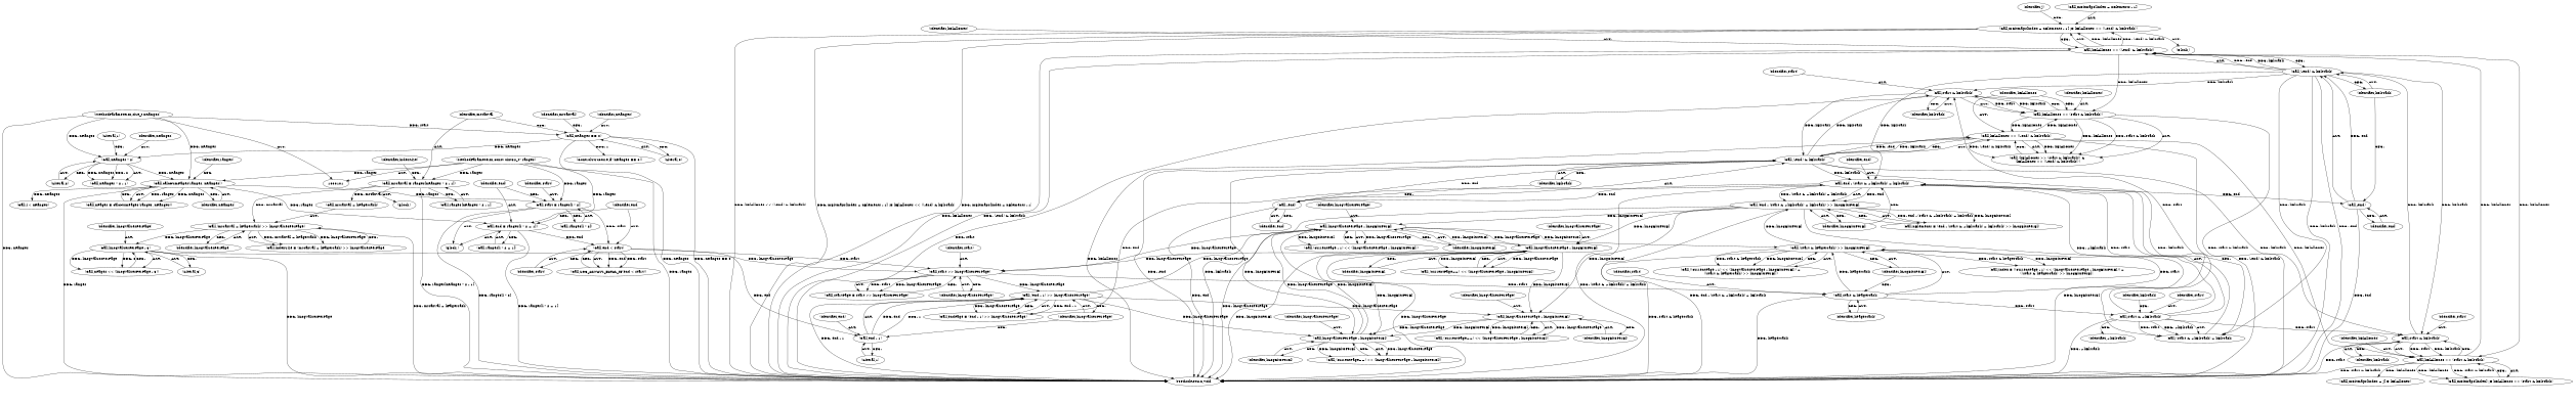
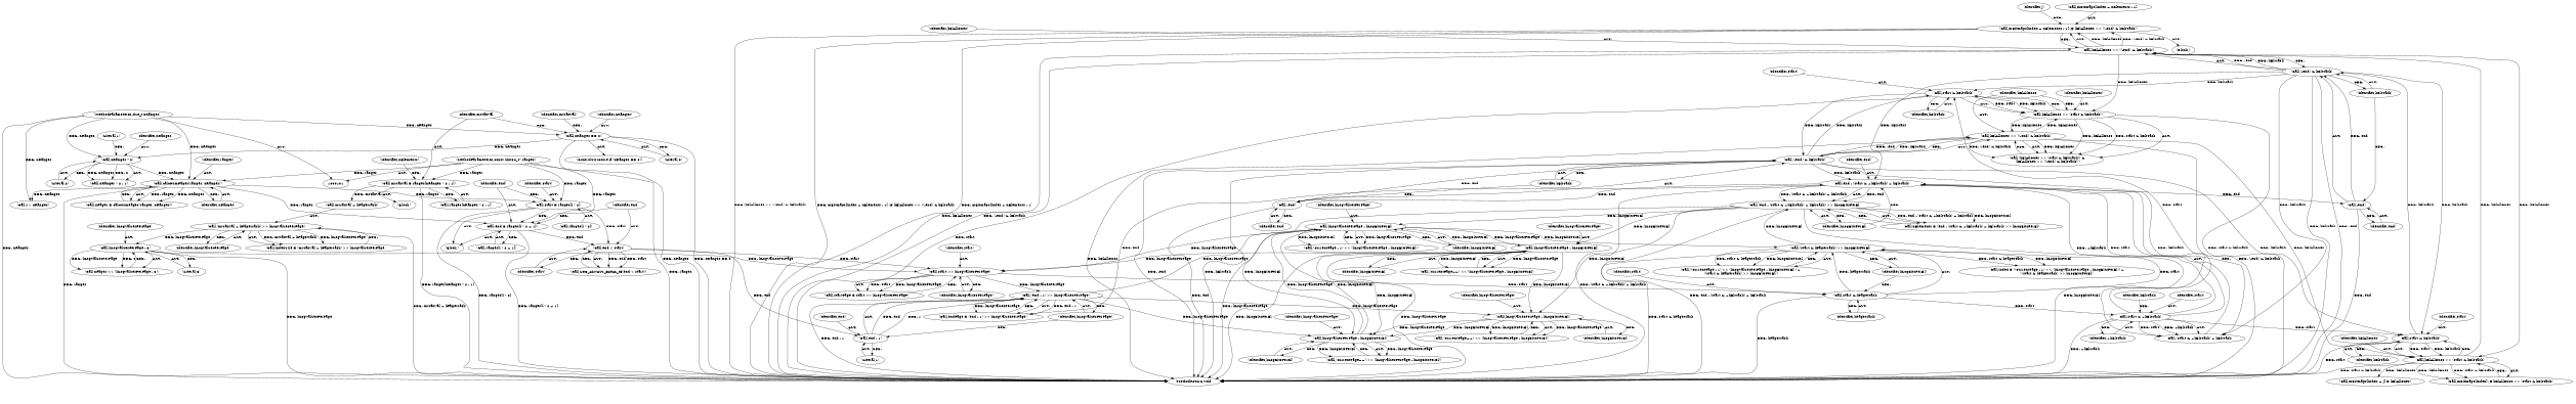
  digraph {
    n1 [label="(Call,mBitmaps[index + nElements - 1] |= kElAllOnes << ((-end) & kElMask))"]
    n2 [label="(Call,kElAllOnes << ((-end) & kElMask))"]
    n3 [label="(MethodReturn,void)"]
    n4 [label="(Block,)"]
    n5 [label="(Call,kElAllOnes >> (start & kElMask))"]
    n6 [label="(Call,kElAllOnes >> (start & kElMask))"]
    n7 [label="(Call,(-end) & kElMask)"]
    n8 [label="(Call,start & kElMask)"]
    n9 [label="(Call,mBitmaps[index + j] = kElAllOnes)"]
    n10 [label="(Call,mBitmaps[index] |= kElAllOnes >> (start & kElMask))"]
    n11 [label="(Call,kElAllOnes << ((-end) & kElMask))"]
    n12 [label="(Call,(kElAllOnes >> (start & kElMask)) &\n (kElAllOnes << ((-end) & kElMask)))"]
    n13 [label="(Call,start & kElMask)"]
    n14 [label="(Call,end - (start & ~kElMask) + kElMask)"]
    n15 [label="(Call,(start & ~kElMask) + kElMask)"]
    n16 [label="(Identifier,kElMask)"]
    n17 [label="(Identifier,kElMask)"]
    n18 [label="(Call,(-end) & kElMask)"]
    n19 [label="(Identifier,kElMask)"]
    n20 [label="(Identifier,kElMask)"]
    n21 [label="(Call,start & ~kElMask)"]
    n22 [label="(Identifier,~kElMask)"]
    n23 [label="(Call,(end - (start & ~kElMask) + kElMask) >> kLogBitsPerEl)"]
    n24 [label="(Call,-end)"]
    n25 [label="(Call,-end)"]
    n26 [label="(Call,start & kPageMask)"]
    n27 [label="(Call,(start & kPageMask) >> kLogBitsPerEl)"]
    n28 [label="(Identifier,kPageMask)"]
    n29 [label="(Identifier,kLogBitsPerEl)"]
    n30 [label="(Call,index = ((currentPage - 1) << (kLogValuesPerPage - kLogBitsPerEl)) +\n ((start & kPageMask) >> kLogBitsPerEl))"]
    n31 [label="(Call,((currentPage - 1) << (kLogValuesPerPage - kLogBitsPerEl)) +\n ((start & kPageMask) >> kLogBitsPerEl))"]
    n32 [label="(Call,start >> kLogValuesPerPage)"]
    n33 [label="(Call,(end - 1) >> kLogValuesPerPage)"]
    n34 [label="(Call,startPage = start >> kLogValuesPerPage)"]
    n35 [label="(Identifier,kLogValuesPerPage)"]
    n36 [label="(Call,kLogValuesPerPage - kLogBitsPerEl)"]
    n37 [label="(Call,kLogValuesPerPage - kLogBitsPerEl)"]
    n38 [label="(Call,kLogValuesPerPage - kLogBitsPerEl)"]
    n39 [label="(Call,endPage = (end - 1) >> kLogValuesPerPage)"]
    n40 [label="(Identifier,kLogValuesPerPage)"]
    n41 [label="(Call,end < start)"]
    n42 [label="(Call,end - 1)"]
    n43 [label="(Identifier,start)"]
    n44 [label="(Call,LOG_ALWAYS_FATAL_IF(end < start))"]
    n45 [label="(Literal,1)"]
    n46 [label="(Call,end = ranges[i * 2 + 1])"]
    n47 [label="(Call,ranges[i * 2 + 1])"]
    n48 [label="(Block,)"]
    n49 [label="(Call,calcNumPages(ranges, nRanges))"]
    n50 [label="(Call,start = ranges[i * 2])"]
    n51 [label="(Call,nPages = calcNumPages(ranges, nRanges))"]
    n52 [label="(Call,i < nRanges)"]
    n53 [label="(Identifier,nRanges)"]
    n54 [label="(Call,ranges[i * 2])"]
    n55 [label="(MethodParameterIn,const uint32_t* ranges)"]
    n56 [label="(Call,mMaxVal = ranges[nRanges * 2 - 1])"]
    1000101
    n58 [label="(Call,(mMaxVal + kPageMask) >> kLogValuesPerPage)"]
    n59 [label="(Call,ranges[nRanges * 2 - 1])"]
    n60 [label="(Call,mMaxVal + kPageMask)"]
    n61 [label="(Block,)"]
    n62 [label="(Call,nRanges * 2)"]
    n63 [label="(Literal,2)"]
    n64 [label="(Call,nRanges * 2 - 1)"]
    n65 [label="(Call,nRanges == 0)"]
    n66 [label="(ControlStructure,if (nRanges == 0))"]
    n67 [label="(Literal,0)"]
    n68 [label="(MethodParameterIn,size_t nRanges)"]
    n69 [label="(Call,kLogValuesPerPage - kLogBitsPerEl)"]
    n70 [label="(Identifier,kLogBitsPerEl)"]
    n71 [label="(Call,(currentPage++) << (kLogValuesPerPage - kLogBitsPerEl))"]
    n72 [label="(Call,(currentPage - 1) << (kLogValuesPerPage - kLogBitsPerEl))"]
    n73 [label="(Identifier,kLogBitsPerEl)"]
    n74 [label="(Identifier,kLogBitsPerEl)"]
    n75 [label="(Call,(currentPage++) << (kLogValuesPerPage - kLogBitsPerEl))"]
    n76 [label="(Identifier,kLogBitsPerEl)"]
    n77 [label="(Call,(currentPage++) << (kLogValuesPerPage - kLogBitsPerEl))"]
    n78 [label="(Call,nElements = (end - (start & ~kElMask) + kElMask) >> kLogBitsPerEl)"]
    n79 [label="(Identifier,kLogBitsPerEl)"]
    n80 [label="(Identifier,end)"]
    n81 [label="(Identifier,end)"]
    n82 [label="(Call,kLogValuesPerPage - 3)"]
    n83 [label="(Literal,3)"]
    n84 [label="(Call,nPages << (kLogValuesPerPage - 3))"]
    n85 [label="(Identifier,kLogValuesPerPage)"]
    n86 [label="(Call,indexSize = (mMaxVal + kPageMask) >> kLogValuesPerPage)"]
    n87 [label="(Literal,1)"]
    n88 [label="(Identifier,start)"]
    n89 [label="(Identifier,j)"]
-   n90 [label="(Identifier,indexSize)"]
+   n90 [label="(Identifier,nElements)"]
    n91 [label="(Identifier,start)"]
    n92 [label="(Identifier,start)"]
    n93 [label="(Identifier,kElAllOnes)"]
    n94 [label="(Identifier,end)"]
    n95 [label="(Identifier,kLogValuesPerPage)"]
    n96 [label="(Identifier,kElAllOnes)"]
    n97 [label="(Identifier,kElMask)"]
    n98 [label="(Identifier,ranges)"]
    n99 [label="(Call,mBitmaps[index + nElements - 1])"]
    n100 [label="(Identifier,mMaxVal)"]
    n101 [label="(Identifier,nRanges)"]
    n102 [label="(Identifier,start)"]
    n103 [label="(Identifier,kLogValuesPerPage)"]
    n104 [label="(Identifier,kLogValuesPerPage)"]
    n105 [label="(Identifier,end)"]
    n106 [label="(Identifier,kLogValuesPerPage)"]
    n107 [label="(Identifier,kLogValuesPerPage)"]
    n108 [label="(Identifier,start)"]
    n109 [label="(Identifier,kElAllOnes)"]
    n110 [label="(Identifier,kElAllOnes)"]
    n111 [label="(Identifier,nRanges)"]
    n112 [label="(Identifier,end)"]
    n113 [label="(Identifier,start)"]
    n114 [label="(Identifier,mMaxVal)"]
    n115 [label="(Identifier,end)"]
    n1 -> n2 [label="CFG: "]
    n1 -> n3 [label="DDG: kElAllOnes << ((-end) & kElMask)"]
    n1 -> n3 [label="DDG: mBitmaps[index + nElements - 1] |= kElAllOnes << ((-end) & kElMask)"]
    n1 -> n3 [label="DDG: mBitmaps[index + nElements - 1]"]
    n1 -> n4 [label="AST: "]
    n2 -> n1 [label="AST: "]
    n2 -> n1 [label="DDG: kElAllOnes"]
    n2 -> n1 [label="DDG: (-end) & kElMask"]
    n2 -> n3 [label="DDG: kElAllOnes"]
    n2 -> n3 [label="DDG: (-end) & kElMask"]
    n2 -> n5 [label="DDG: kElAllOnes"]
    n2 -> n6 [label="DDG: kElAllOnes"]
    n2 -> n7 [label="CFG: "]
    n5 -> n2 [label="DDG: kElAllOnes"]
    n5 -> n3 [label="DDG: start & kElMask"]
    n5 -> n8 [label="CFG: "]
    n5 -> n9 [label="DDG: kElAllOnes"]
    n5 -> n10 [label="AST: "]
    n5 -> n10 [label="DDG: kElAllOnes"]
    n5 -> n10 [label="DDG: start & kElMask"]
    n6 -> n3 [label="DDG: start & kElMask"]
    n6 -> n11 [label="DDG: kElAllOnes"]
    n6 -> n12 [label="AST: "]
    n6 -> n12 [label="DDG: kElAllOnes"]
    n6 -> n12 [label="DDG: start & kElMask"]
    n6 -> n13 [label="CFG: "]
    n7 -> n2 [label="AST: "]
    n7 -> n2 [label="DDG: -end"]
    n7 -> n2 [label="DDG: kElMask"]
    n7 -> n3 [label="DDG: -end"]
    n7 -> n3 [label="DDG: kElMask"]
    n7 -> n8 [label="DDG: kElMask"]
    n7 -> n13 [label="DDG: kElMask"]
    n7 -> n14 [label="DDG: kElMask"]
    n7 -> n15 [label="DDG: kElMask"]
    n7 -> n16 [label="CFG: "]
    n8 -> n3 [label="DDG: start"]
    n8 -> n5 [label="AST: "]
    n8 -> n5 [label="DDG: start"]
    n8 -> n5 [label="DDG: kElMask"]
    n8 -> n7 [label="DDG: kElMask"]
    n8 -> n17 [label="CFG: "]
    n10 -> n5 [label="CFG: "]
    n11 -> n3 [label="DDG: kElAllOnes"]
    n11 -> n3 [label="DDG: (-end) & kElMask"]
    n11 -> n5 [label="DDG: kElAllOnes"]
    n11 -> n6 [label="DDG: kElAllOnes"]
    n11 -> n12 [label="AST: "]
    n11 -> n12 [label="DDG: kElAllOnes"]
    n11 -> n12 [label="DDG: (-end) & kElMask"]
    n11 -> n18 [label="CFG: "]
    n12 -> n11 [label="CFG: "]
    n13 -> n3 [label="DDG: start"]
    n13 -> n6 [label="AST: "]
    n13 -> n6 [label="DDG: start"]
    n13 -> n6 [label="DDG: kElMask"]
    n13 -> n18 [label="DDG: kElMask"]
    n13 -> n20 [label="CFG: "]
    n14 -> n3 [label="DDG: (start & ~kElMask) + kElMask"]
    n14 -> n15 [label="CFG: "]
    n14 -> n23 [label="AST: "]
    n14 -> n23 [label="DDG: end"]
    n14 -> n23 [label="DDG: (start & ~kElMask) + kElMask"]
    n14 -> n24 [label="DDG: end"]
    n14 -> n25 [label="DDG: end"]
    n15 -> n14 [label="AST: "]
    n16 -> n7 [label="AST: "]
    n16 -> n24 [label="CFG: "]
    n17 -> n8 [label="AST: "]
    n18 -> n3 [label="DDG: -end"]
    n18 -> n3 [label="DDG: kElMask"]
    n18 -> n8 [label="DDG: kElMask"]
    n18 -> n11 [label="AST: "]
    n18 -> n11 [label="DDG: -end"]
    n18 -> n11 [label="DDG: kElMask"]
    n18 -> n13 [label="DDG: kElMask"]
    n18 -> n14 [label="DDG: kElMask"]
    n18 -> n15 [label="DDG: kElMask"]
    n18 -> n19 [label="CFG: "]
    n19 -> n18 [label="AST: "]
    n19 -> n25 [label="CFG: "]
    n20 -> n13 [label="AST: "]
    n21 -> n3 [label="DDG: ~kElMask"]
    n21 -> n8 [label="DDG: start"]
    n21 -> n13 [label="DDG: start"]
    n21 -> n14 [label="DDG: start"]
    n21 -> n14 [label="DDG: ~kElMask"]
    n21 -> n15 [label="AST: "]
    n21 -> n15 [label="DDG: start"]
    n21 -> n15 [label="DDG: ~kElMask"]
    n21 -> n22 [label="CFG: "]
+   n22 -> n21 [label="AST: "]
    n23 -> n3 [label="DDG: end - (start & ~kElMask) + kElMask"]
    n23 -> n3 [label="DDG: kLogBitsPerEl"]
    n23 -> n36 [label="DDG: kLogBitsPerEl"]
    n23 -> n37 [label="DDG: kLogBitsPerEl"]
    n23 -> n38 [label="DDG: kLogBitsPerEl"]
    n23 -> n69 [label="DDG: kLogBitsPerEl"]
    n23 -> n78 [label="AST: "]
    n23 -> n78 [label="DDG: end - (start & ~kElMask) + kElMask"]
    n23 -> n78 [label="DDG: kLogBitsPerEl"]
    n23 -> n79 [label="CFG: "]
    n24 -> n3 [label="DDG: end"]
    n24 -> n7 [label="AST: "]
    n24 -> n7 [label="DDG: end"]
    n24 -> n80 [label="CFG: "]
    n25 -> n3 [label="DDG: end"]
    n25 -> n18 [label="AST: "]
    n25 -> n18 [label="DDG: end"]
    n25 -> n81 [label="CFG: "]
    n26 -> n3 [label="DDG: kPageMask"]
    n26 -> n21 [label="DDG: start"]
    n26 -> n27 [label="AST: "]
    n26 -> n27 [label="DDG: start"]
    n26 -> n27 [label="DDG: kPageMask"]
    n26 -> n28 [label="CFG: "]
    n27 -> n3 [label="DDG: start & kPageMask"]
    n27 -> n23 [label="DDG: kLogBitsPerEl"]
    n27 -> n29 [label="CFG: "]
    n27 -> n30 [label="DDG: start & kPageMask"]
    n27 -> n30 [label="DDG: kLogBitsPerEl"]
    n27 -> n31 [label="AST: "]
    n27 -> n31 [label="DDG: start & kPageMask"]
    n27 -> n31 [label="DDG: kLogBitsPerEl"]
    n28 -> n26 [label="AST: "]
    n29 -> n26 [label="CFG: "]
    n29 -> n27 [label="AST: "]
    n31 -> n27 [label="CFG: "]
    n32 -> n26 [label="DDG: start"]
    n32 -> n33 [label="DDG: kLogValuesPerPage"]
    n32 -> n34 [label="AST: "]
    n32 -> n34 [label="DDG: start"]
    n32 -> n34 [label="DDG: kLogValuesPerPage"]
    n32 -> n35 [label="CFG: "]
    n33 -> n3 [label="DDG: end - 1"]
    n33 -> n36 [label="DDG: kLogValuesPerPage"]
    n33 -> n37 [label="DDG: kLogValuesPerPage"]
    n33 -> n38 [label="DDG: kLogValuesPerPage"]
    n33 -> n39 [label="AST: "]
    n33 -> n39 [label="DDG: end - 1"]
    n33 -> n39 [label="DDG: kLogValuesPerPage"]
    n33 -> n40 [label="CFG: "]
    n34 -> n32 [label="CFG: "]
    n35 -> n32 [label="AST: "]
    n36 -> n3 [label="DDG: kLogValuesPerPage"]
    n36 -> n27 [label="DDG: kLogBitsPerEl"]
    n36 -> n32 [label="DDG: kLogValuesPerPage"]
    n36 -> n69 [label="DDG: kLogValuesPerPage"]
    n36 -> n72 [label="AST: "]
    n36 -> n72 [label="DDG: kLogValuesPerPage"]
    n36 -> n72 [label="DDG: kLogBitsPerEl"]
    n36 -> n73 [label="CFG: "]
    n37 -> n36 [label="DDG: kLogValuesPerPage"]
    n37 -> n36 [label="DDG: kLogBitsPerEl"]
    n37 -> n74 [label="CFG: "]
    n37 -> n75 [label="AST: "]
    n37 -> n75 [label="DDG: kLogValuesPerPage"]
    n37 -> n75 [label="DDG: kLogBitsPerEl"]
    n38 -> n37 [label="DDG: kLogValuesPerPage"]
    n38 -> n37 [label="DDG: kLogBitsPerEl"]
    n38 -> n76 [label="CFG: "]
    n38 -> n77 [label="AST: "]
    n38 -> n77 [label="DDG: kLogValuesPerPage"]
    n38 -> n77 [label="DDG: kLogBitsPerEl"]
    n39 -> n14 [label="DDG: end"]
    n39 -> n33 [label="CFG: "]
    n40 -> n33 [label="AST: "]
    n40 -> n42 [label="CFG: "]
    n41 -> n32 [label="DDG: start"]
    n41 -> n42 [label="DDG: end"]
    n41 -> n43 [label="CFG: "]
    n41 -> n44 [label="AST: "]
    n41 -> n44 [label="DDG: end"]
    n41 -> n44 [label="DDG: start"]
    n42 -> n33 [label="AST: "]
    n42 -> n33 [label="DDG: end"]
    n42 -> n33 [label="DDG: 1"]
    n42 -> n45 [label="CFG: "]
    n43 -> n41 [label="AST: "]
    n44 -> n41 [label="CFG: "]
    n45 -> n42 [label="AST: "]
    n46 -> n3 [label="DDG: ranges[i * 2 + 1]"]
    n46 -> n41 [label="DDG: end"]
    n46 -> n47 [label="CFG: "]
    n46 -> n48 [label="AST: "]
    n47 -> n46 [label="AST: "]
    n49 -> n3 [label="DDG: ranges"]
    n49 -> n46 [label="DDG: ranges"]
    n49 -> n50 [label="DDG: ranges"]
    n49 -> n51 [label="AST: "]
    n49 -> n51 [label="DDG: ranges"]
    n49 -> n51 [label="DDG: nRanges"]
    n49 -> n52 [label="DDG: nRanges"]
    n49 -> n53 [label="CFG: "]
    n50 -> n3 [label="DDG: ranges[i * 2]"]
    n50 -> n41 [label="DDG: start"]
    n50 -> n48 [label="AST: "]
-   n50 -> n54 [label="CFG: "]
+   n50 -> n46 [label="CFG: "]
    n51 -> n49 [label="CFG: "]
    n53 -> n49 [label="AST: "]
    n54 -> n50 [label="AST: "]
    n55 -> n3 [label="DDG: ranges"]
    n55 -> n46 [label="DDG: ranges"]
    n55 -> n49 [label="DDG: ranges"]
    n55 -> n50 [label="DDG: ranges"]
    n55 -> n56 [label="DDG: ranges"]
    n55 -> 1000101 [label="AST: "]
    n56 -> n3 [label="DDG: ranges[nRanges * 2 - 1]"]
-   n56 -> n58 [label="DDG: mMaxVal"]
    n56 -> n59 [label="CFG: "]
    n56 -> n60 [label="DDG: mMaxVal"]
    n56 -> n61 [label="AST: "]
    n58 -> n3 [label="DDG: mMaxVal + kPageMask"]
    n58 -> n82 [label="DDG: kLogValuesPerPage"]
    n58 -> n85 [label="CFG: "]
    n58 -> n86 [label="AST: "]
    n58 -> n86 [label="DDG: mMaxVal + kPageMask"]
    n58 -> n86 [label="DDG: kLogValuesPerPage"]
    n59 -> n56 [label="AST: "]
    n60 -> n58 [label="AST: "]
    n62 -> n49 [label="DDG: nRanges"]
    n62 -> n63 [label="CFG: "]
    n62 -> n64 [label="AST: "]
    n62 -> n64 [label="DDG: nRanges"]
    n62 -> n64 [label="DDG: 2"]
    n63 -> n62 [label="AST: "]
    n65 -> n3 [label="DDG: nRanges"]
    n65 -> n3 [label="DDG: nRanges == 0"]
    n65 -> n62 [label="DDG: nRanges"]
-   n65 -> n66 [label="DDG: 1"]
+   n65 -> n66 [label="AST: "]
    n65 -> n67 [label="CFG: "]
    n67 -> n65 [label="AST: "]
    n68 -> n3 [label="DDG: nRanges"]
    n68 -> n49 [label="DDG: nRanges"]
+   n68 -> n52 [label="DDG: nRanges"]
    n68 -> 1000101 [label="AST: "]
    n68 -> n62 [label="DDG: nRanges"]
-   n68 -> n65 [label="DDG: start"]
+   n68 -> n65 [label="DDG: nRanges"]
    n69 -> n3 [label="DDG: kLogBitsPerEl"]
    n69 -> n3 [label="DDG: kLogValuesPerPage"]
    n69 -> n32 [label="DDG: kLogValuesPerPage"]
    n69 -> n36 [label="DDG: kLogBitsPerEl"]
    n69 -> n37 [label="DDG: kLogBitsPerEl"]
    n69 -> n38 [label="DDG: kLogBitsPerEl"]
    n69 -> n70 [label="CFG: "]
    n69 -> n71 [label="AST: "]
    n69 -> n71 [label="DDG: kLogValuesPerPage"]
    n69 -> n71 [label="DDG: kLogBitsPerEl"]
    n70 -> n69 [label="AST: "]
    n71 -> n69 [label="CFG: "]
    n72 -> n36 [label="CFG: "]
    n73 -> n36 [label="AST: "]
    n74 -> n37 [label="AST: "]
    n75 -> n37 [label="CFG: "]
    n76 -> n38 [label="AST: "]
    n77 -> n38 [label="CFG: "]
    n78 -> n23 [label="CFG: "]
    n79 -> n14 [label="CFG: "]
    n79 -> n23 [label="AST: "]
    n80 -> n24 [label="AST: "]
    n81 -> n25 [label="AST: "]
    n82 -> n3 [label="DDG: kLogValuesPerPage"]
    n82 -> n32 [label="DDG: kLogValuesPerPage"]
    n82 -> n83 [label="CFG: "]
    n82 -> n84 [label="AST: "]
    n82 -> n84 [label="DDG: kLogValuesPerPage"]
    n82 -> n84 [label="DDG: 3"]
    n83 -> n82 [label="AST: "]
    n84 -> n82 [label="CFG: "]
    n85 -> n58 [label="AST: "]
    n86 -> n58 [label="CFG: "]
    n87 -> n62 [label="CFG: "]
    n88 -> n50 [label="AST: "]
    n89 -> n1 [label="CFG: "]
    n90 -> n56 [label="CFG: "]
    n91 -> n32 [label="AST: "]
    n92 -> n13 [label="AST: "]
    n93 -> n5 [label="AST: "]
    n94 -> n46 [label="AST: "]
    n94 -> n50 [label="CFG: "]
    n95 -> n37 [label="AST: "]
    n96 -> n6 [label="AST: "]
    n97 -> n21 [label="CFG: "]
-   n98 -> n49 [label="CFG: "]
+   n98 -> n49 [label="AST: "]
    n99 -> n1 [label="AST: "]
    n100 -> n56 [label="AST: "]
    n100 -> n65 [label="CFG: "]
    n101 -> n65 [label="AST: "]
    n102 -> n21 [label="AST: "]
    n103 -> n38 [label="AST: "]
    n104 -> n82 [label="AST: "]
    n105 -> n41 [label="AST: "]
    n105 -> n46 [label="CFG: "]
    n106 -> n69 [label="AST: "]
    n107 -> n36 [label="AST: "]
    n108 -> n8 [label="AST: "]
    n109 -> n2 [label="AST: "]
    n110 -> n6 [label="CFG: "]
    n110 -> n11 [label="AST: "]
    n111 -> n62 [label="AST: "]
    n112 -> n14 [label="AST: "]
    n113 -> n26 [label="AST: "]
    n114 -> n65 [label="CFG: "]
    n115 -> n42 [label="AST: "]
  }
